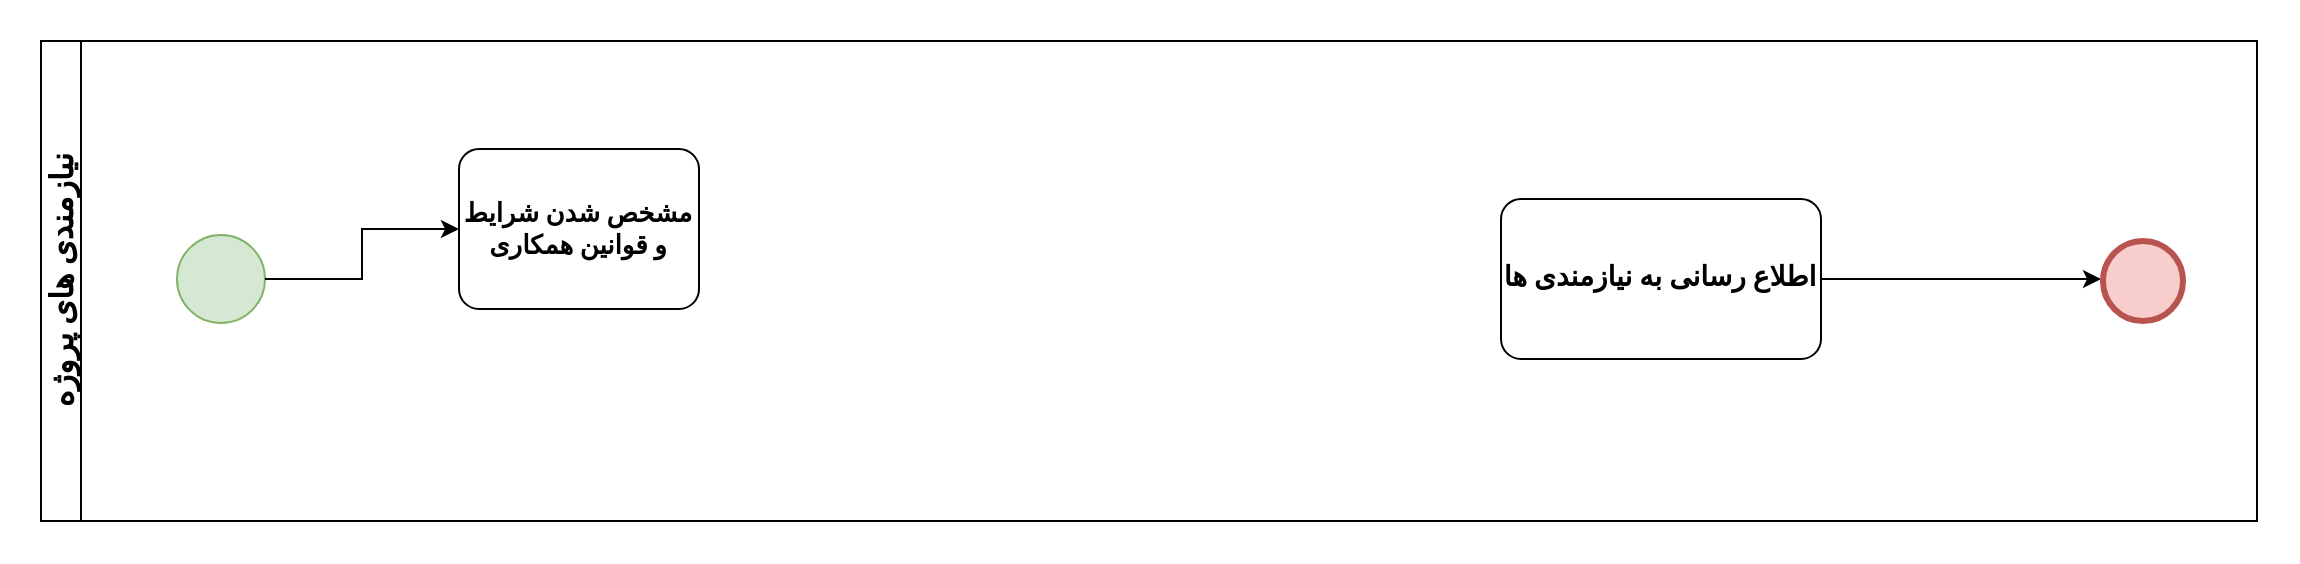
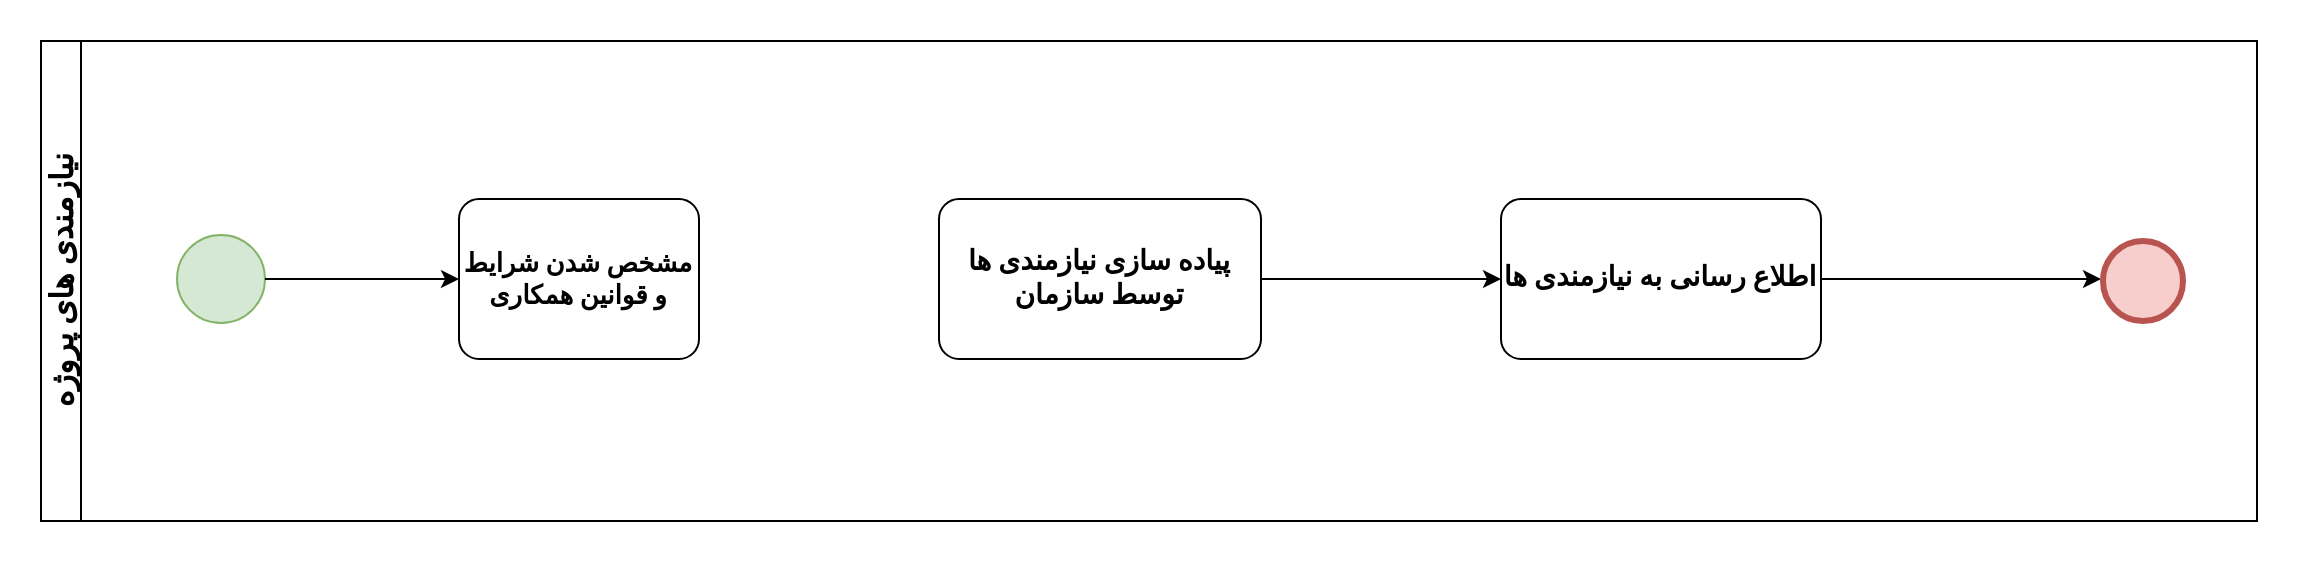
  <mxCell id="0" />
  <mxCell id="1" parent="0" />
  <mxCell id="2" value="&lt;font style=&quot;font-size: 16px;&quot; face=&quot;Tahoma&quot;&gt;نیازمندی های پروژه&lt;/font&gt;" style="swimlane;html=1;childLayout=stackLayout;resizeParent=1;resizeParentMax=0;horizontal=0;startSize=20;horizontalStack=0;whiteSpace=wrap;" vertex="1" parent="1"><mxGeometry x="20" y="20" width="1108" height="240" as="geometry" /></mxCell>
  <mxCell id="3" value="" style="points=[[0.145,0.145,0],[0.5,0,0],[0.855,0.145,0],[1,0.5,0],[0.855,0.855,0],[0.5,1,0],[0.145,0.855,0],[0,0.5,0]];shape=mxgraph.bpmn.event;html=1;verticalLabelPosition=bottom;labelBackgroundColor=#ffffff;verticalAlign=top;align=center;perimeter=ellipsePerimeter;outlineConnect=0;aspect=fixed;outline=standard;symbol=general;fillColor=#d5e8d4;strokeColor=#82b366;" vertex="1" parent="1"><mxGeometry x="88" y="117" width="44" height="44" as="geometry" /></mxCell>
- <mxCell id="4" value="&lt;font style=&quot;font-size: 13px;&quot; face=&quot;Tahoma&quot;&gt;&lt;b&gt;مشخص شدن شرایط و قوانین همکاری&lt;/b&gt;&lt;/font&gt;&lt;span id=&quot;docs-internal-guid-c54ab22c-7fff-621e-ea9a-f7a90656187b&quot;&gt;&lt;/span&gt;&lt;span id=&quot;docs-internal-guid-c54ab22c-7fff-621e-ea9a-f7a90656187b&quot;&gt;&lt;/span&gt;" style="points=[[0.25,0,0],[0.5,0,0],[0.75,0,0],[1,0.25,0],[1,0.5,0],[1,0.75,0],[0.75,1,0],[0.5,1,0],[0.25,1,0],[0,0.75,0],[0,0.5,0],[0,0.25,0]];shape=mxgraph.bpmn.task;whiteSpace=wrap;rectStyle=rounded;size=10;html=1;container=1;expand=0;collapsible=0;taskMarker=abstract;" vertex="1" parent="1"><mxGeometry x="229" y="74" width="120" height="80" as="geometry" /></mxCell>
+ <mxCell id="4" value="&lt;font style=&quot;font-size: 13px;&quot; face=&quot;Tahoma&quot;&gt;&lt;b&gt;مشخص شدن شرایط و قوانین همکاری&lt;/b&gt;&lt;/font&gt;&lt;span id=&quot;docs-internal-guid-c54ab22c-7fff-621e-ea9a-f7a90656187b&quot;&gt;&lt;/span&gt;&lt;span id=&quot;docs-internal-guid-c54ab22c-7fff-621e-ea9a-f7a90656187b&quot;&gt;&lt;/span&gt;" style="points=[[0.25,0,0],[0.5,0,0],[0.75,0,0],[1,0.25,0],[1,0.5,0],[1,0.75,0],[0.75,1,0],[0.5,1,0],[0.25,1,0],[0,0.75,0],[0,0.5,0],[0,0.25,0]];shape=mxgraph.bpmn.task;whiteSpace=wrap;rectStyle=rounded;size=10;html=1;container=1;expand=0;collapsible=0;taskMarker=abstract;" vertex="1" parent="1"><mxGeometry x="229" y="99" width="120" height="80" as="geometry" /></mxCell>
+ <mxCell id="5" value="&lt;font style=&quot;font-size: 14px;&quot; face=&quot;Tahoma&quot;&gt;&lt;b&gt;پیاده سازی نیازمندی ها توسط سازمان&lt;/b&gt;&lt;/font&gt;&lt;span id=&quot;docs-internal-guid-b073a8cf-7fff-5089-b941-b33d490f5552&quot;&gt;&lt;/span&gt;" style="points=[[0.25,0,0],[0.5,0,0],[0.75,0,0],[1,0.25,0],[1,0.5,0],[1,0.75,0],[0.75,1,0],[0.5,1,0],[0.25,1,0],[0,0.75,0],[0,0.5,0],[0,0.25,0]];shape=mxgraph.bpmn.task;whiteSpace=wrap;rectStyle=rounded;size=10;html=1;container=1;expand=0;collapsible=0;taskMarker=abstract;" vertex="1" parent="1"><mxGeometry x="469" y="99" width="161" height="80" as="geometry" /></mxCell>
  <mxCell id="6" style="edgeStyle=orthogonalEdgeStyle;rounded=0;orthogonalLoop=1;jettySize=auto;html=1;" edge="1" parent="1" source="7"><mxGeometry relative="1" as="geometry"><mxPoint x="1050" y="139" as="targetPoint" /></mxGeometry></mxCell>
  <mxCell id="7" value="&lt;font style=&quot;font-size: 14px;&quot; face=&quot;Tahoma&quot;&gt;&lt;b&gt;اطلاع رسانی به نیازمندی ها&lt;/b&gt;&lt;/font&gt;" style="points=[[0.25,0,0],[0.5,0,0],[0.75,0,0],[1,0.25,0],[1,0.5,0],[1,0.75,0],[0.75,1,0],[0.5,1,0],[0.25,1,0],[0,0.75,0],[0,0.5,0],[0,0.25,0]];shape=mxgraph.bpmn.task;whiteSpace=wrap;rectStyle=rounded;size=10;html=1;container=1;expand=0;collapsible=0;taskMarker=abstract;" vertex="1" parent="1"><mxGeometry x="750" y="99" width="160" height="80" as="geometry" /></mxCell>
  <mxCell id="8" value="" style="points=[[0.145,0.145,0],[0.5,0,0],[0.855,0.145,0],[1,0.5,0],[0.855,0.855,0],[0.5,1,0],[0.145,0.855,0],[0,0.5,0]];shape=mxgraph.bpmn.event;html=1;verticalLabelPosition=bottom;labelBackgroundColor=#ffffff;verticalAlign=top;align=center;perimeter=ellipsePerimeter;outlineConnect=0;aspect=fixed;outline=end;symbol=terminate2;fillColor=#f8cecc;strokeColor=#b85450;" vertex="1" parent="1"><mxGeometry x="1051" y="120" width="40" height="40" as="geometry" /></mxCell>
+ <mxCell id="9" style="edgeStyle=orthogonalEdgeStyle;rounded=0;orthogonalLoop=1;jettySize=auto;html=1;entryX=0;entryY=0.5;entryDx=0;entryDy=0;entryPerimeter=0;" edge="1" parent="1" source="5" target="7"><mxGeometry relative="1" as="geometry" /></mxCell>
  <mxCell id="10" style="edgeStyle=orthogonalEdgeStyle;rounded=0;orthogonalLoop=1;jettySize=auto;html=1;exitX=1;exitY=0.5;exitDx=0;exitDy=0;exitPerimeter=0;entryX=0;entryY=0.5;entryDx=0;entryDy=0;entryPerimeter=0;" edge="1" parent="1" source="3" target="4"><mxGeometry relative="1" as="geometry" /></mxCell>
